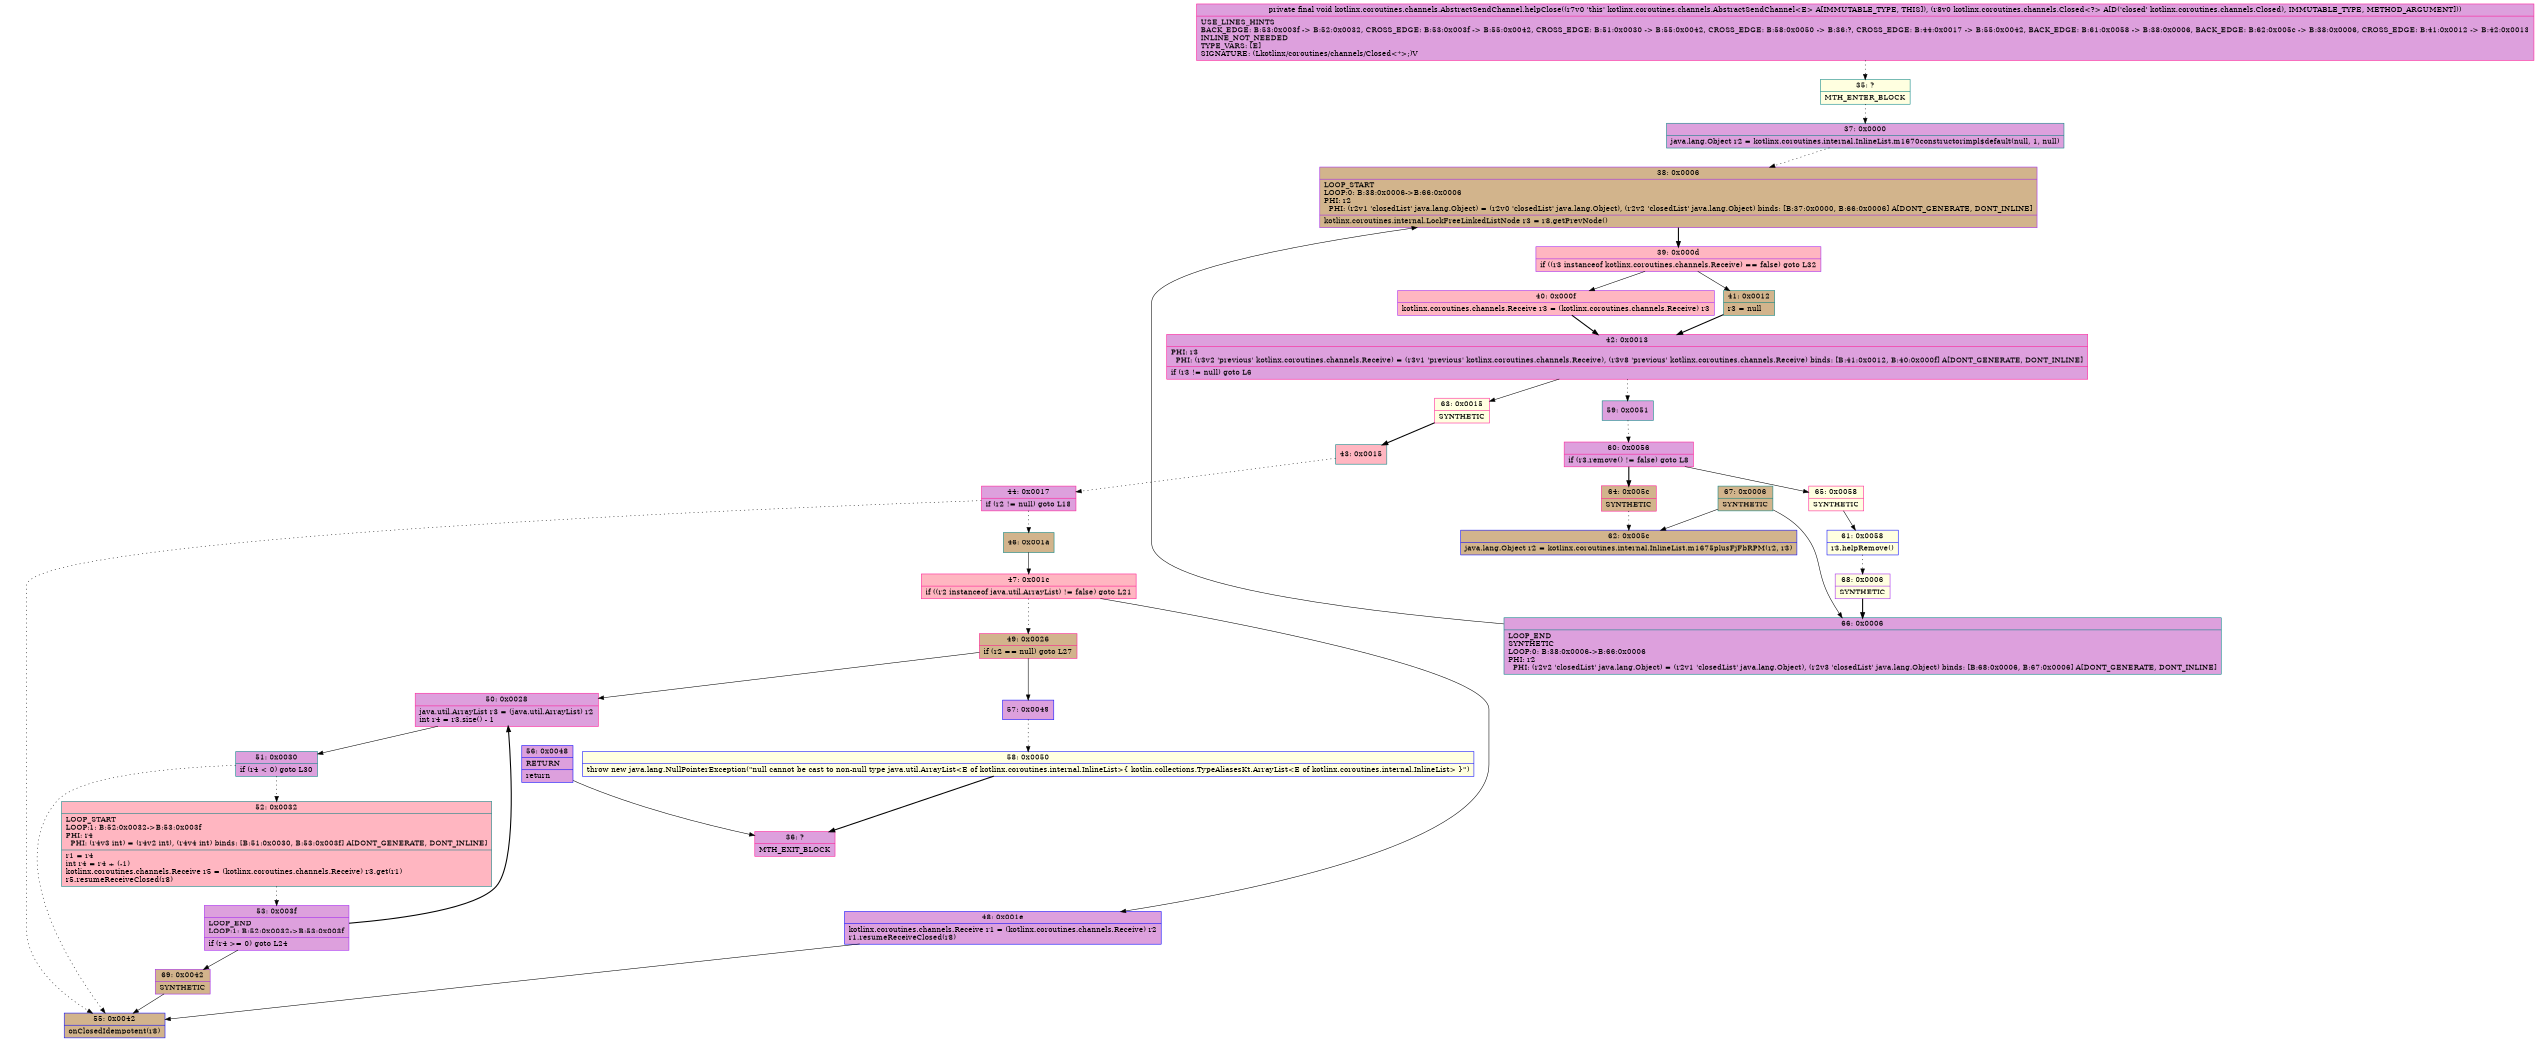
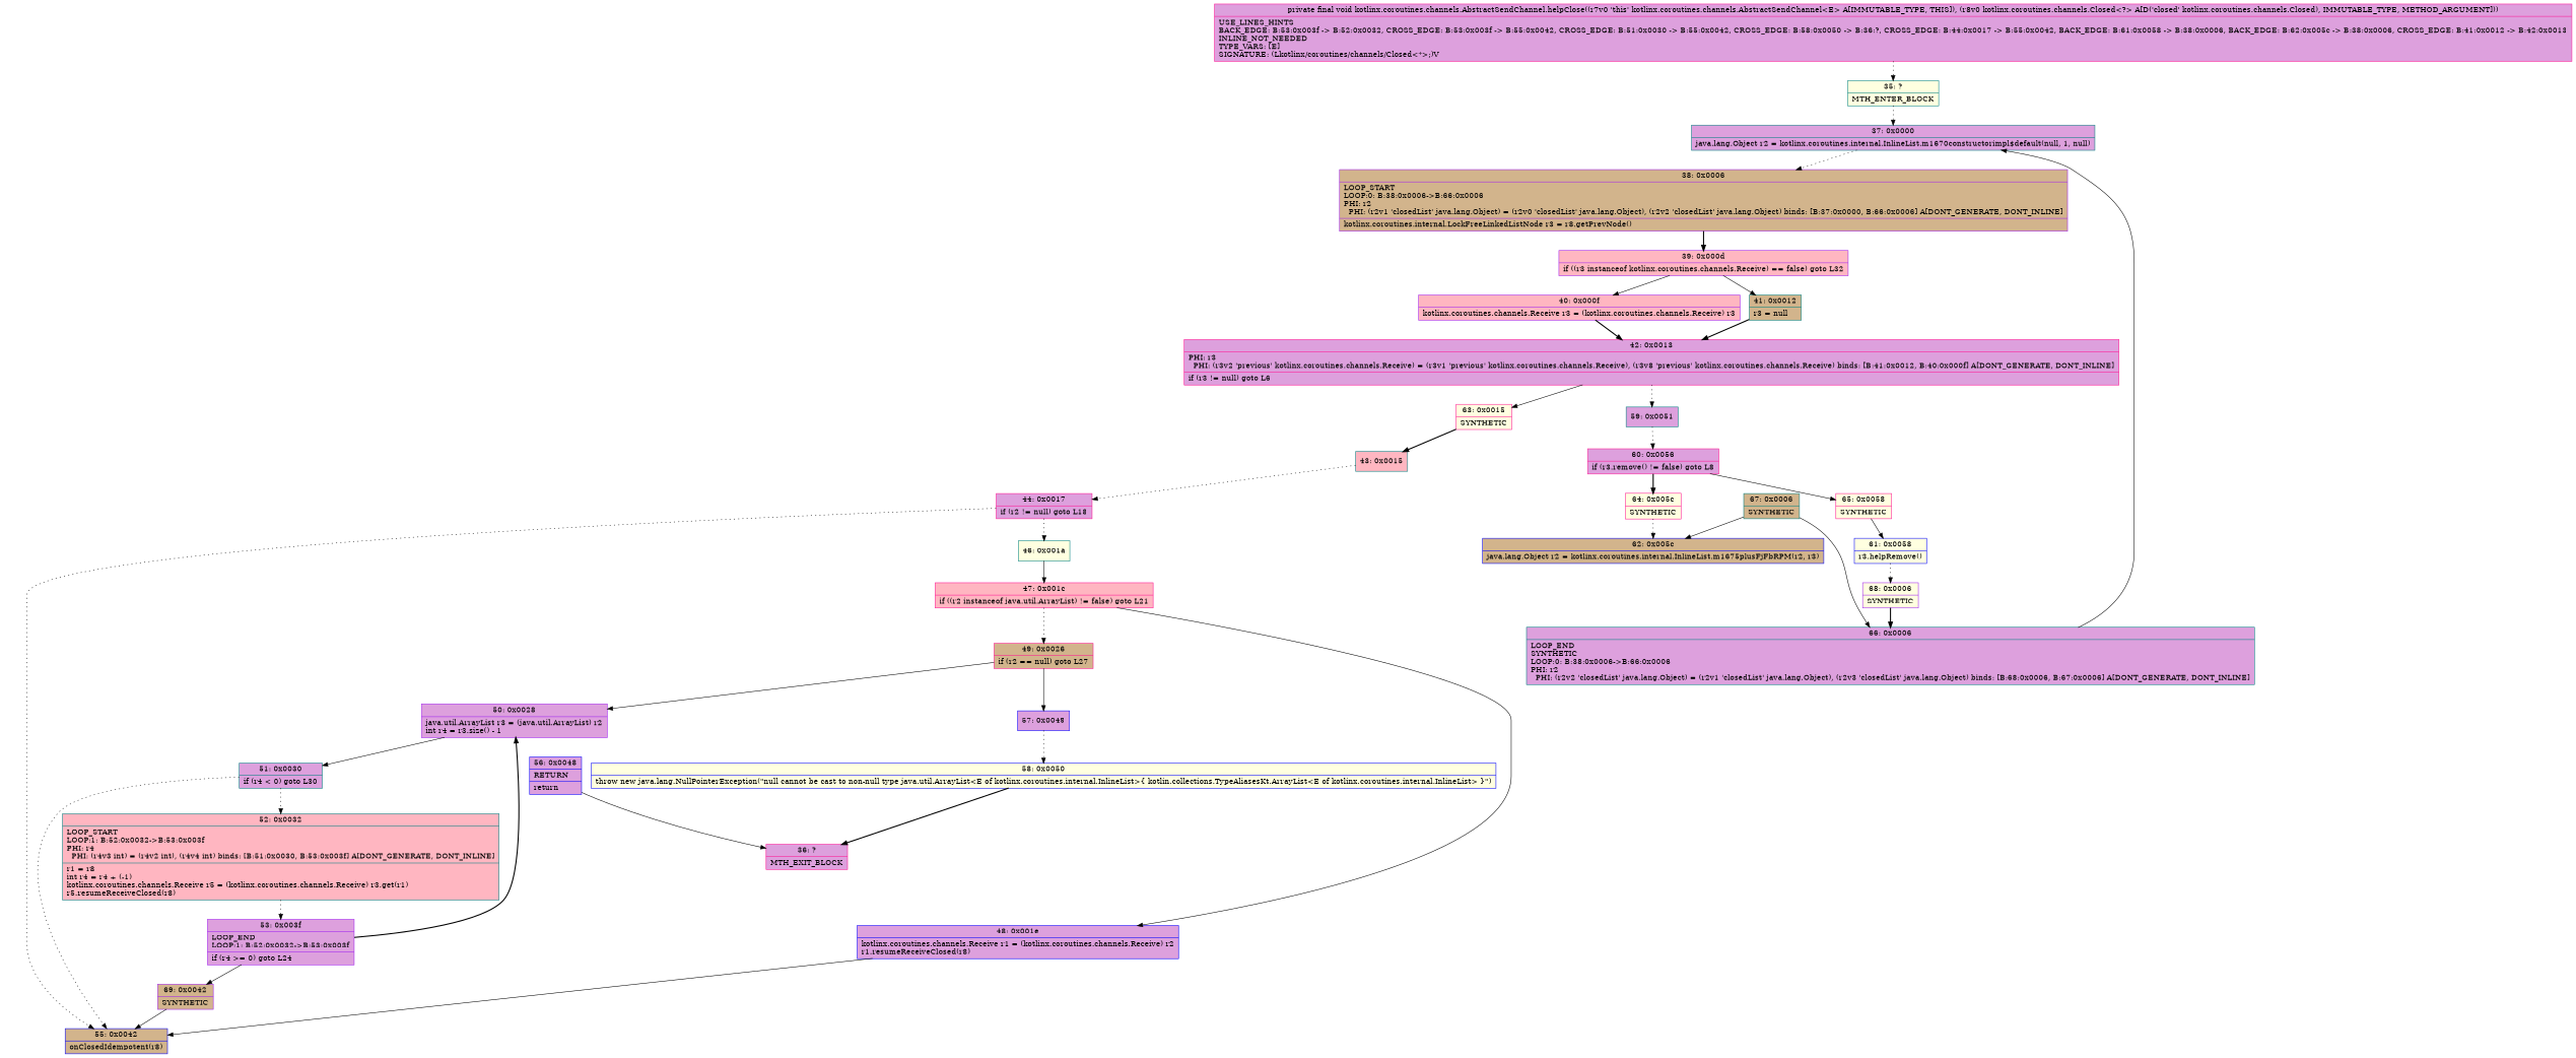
  digraph {
    node [color=teal fillcolor=plum shape=record style=filled]
    edge [style=solid]
    n1 [fillcolor=lightyellow label="{35\:\ ?|MTH_ENTER_BLOCK\l}"]
    n2 [label="{37\:\ 0x0000|java.lang.Object r2 = kotlinx.coroutines.internal.InlineList.m1670constructorimpl$default(null, 1, null)\l}"]
    n3 [color=purple fillcolor=tan label="{38\:\ 0x0006|LOOP_START\lLOOP:0: B:38:0x0006\-\>B:66:0x0006\lPHI: r2 \l  PHI: (r2v1 'closedList' java.lang.Object) = (r2v0 'closedList' java.lang.Object), (r2v2 'closedList' java.lang.Object) binds: [B:37:0x0000, B:66:0x0006] A[DONT_GENERATE, DONT_INLINE]\l|kotlinx.coroutines.internal.LockFreeLinkedListNode r3 = r8.getPrevNode()\l}"]
    n4 [color=purple fillcolor=lightpink label="{39\:\ 0x000d|if ((r3 instanceof kotlinx.coroutines.channels.Receive) == false) goto L32\l}"]
    n5 [color=purple fillcolor=lightpink label="{40\:\ 0x000f|kotlinx.coroutines.channels.Receive r3 = (kotlinx.coroutines.channels.Receive) r3\l}"]
    n6 [fillcolor=tan label="{41\:\ 0x0012|r3 = null\l}"]
    n7 [color=deeppink label="{42\:\ 0x0013|PHI: r3 \l  PHI: (r3v2 'previous' kotlinx.coroutines.channels.Receive) = (r3v1 'previous' kotlinx.coroutines.channels.Receive), (r3v8 'previous' kotlinx.coroutines.channels.Receive) binds: [B:41:0x0012, B:40:0x000f] A[DONT_GENERATE, DONT_INLINE]\l|if (r3 != null) goto L6\l}"]
    n8 [label="{59\:\ 0x0051}"]
    n9 [color=deeppink fillcolor=lightyellow label="{63\:\ 0x0015|SYNTHETIC\l}"]
    n10 [color=deeppink label="{60\:\ 0x0056|if (r3.remove() != false) goto L8\l}"]
    n11 [fillcolor=lightpink label="{43\:\ 0x0015}"]
-   n12 [color=deeppink fillcolor=tan label="{64\:\ 0x005c|SYNTHETIC\l}"]
+   n12 [color=deeppink fillcolor=lightyellow label="{64\:\ 0x005c|SYNTHETIC\l}"]
    n13 [color=deeppink fillcolor=lightyellow label="{65\:\ 0x0058|SYNTHETIC\l}"]
    n14 [color=blue fillcolor=tan label="{62\:\ 0x005c|java.lang.Object r2 = kotlinx.coroutines.internal.InlineList.m1675plusFjFbRPM(r2, r3)\l}"]
    n15 [color=blue fillcolor=lightyellow label="{61\:\ 0x0058|r3.helpRemove()\l}"]
    n16 [fillcolor=tan label="{67\:\ 0x0006|SYNTHETIC\l}"]
    n17 [label="{66\:\ 0x0006|LOOP_END\lSYNTHETIC\lLOOP:0: B:38:0x0006\-\>B:66:0x0006\lPHI: r2 \l  PHI: (r2v2 'closedList' java.lang.Object) = (r2v1 'closedList' java.lang.Object), (r2v3 'closedList' java.lang.Object) binds: [B:68:0x0006, B:67:0x0006] A[DONT_GENERATE, DONT_INLINE]\l}"]
    n18 [color=purple fillcolor=lightyellow label="{68\:\ 0x0006|SYNTHETIC\l}"]
    n19 [color=deeppink label="{44\:\ 0x0017|if (r2 != null) goto L18\l}"]
-   n20 [fillcolor=tan label="{46\:\ 0x001a}"]
+   n20 [fillcolor=lightyellow label="{46\:\ 0x001a}"]
    n21 [color=blue fillcolor=tan label="{55\:\ 0x0042|onClosedIdempotent(r8)\l}"]
    n22 [color=deeppink fillcolor=lightpink label="{47\:\ 0x001c|if ((r2 instanceof java.util.ArrayList) != false) goto L21\l}"]
    n23 [color=blue label="{48\:\ 0x001e|kotlinx.coroutines.channels.Receive r1 = (kotlinx.coroutines.channels.Receive) r2\lr1.resumeReceiveClosed(r8)\l}"]
    n24 [color=deeppink fillcolor=tan label="{49\:\ 0x0026|if (r2 == null) goto L27\l}"]
-   n25 [color=deeppink label="{50\:\ 0x0028|java.util.ArrayList r3 = (java.util.ArrayList) r2\lint r4 = r3.size() \- 1\l}"]
+   n25 [color=purple label="{50\:\ 0x0028|java.util.ArrayList r3 = (java.util.ArrayList) r2\lint r4 = r3.size() \- 1\l}"]
    n26 [color=blue label="{57\:\ 0x0049}"]
    n27 [label="{51\:\ 0x0030|if (r4 \< 0) goto L30\l}"]
    n28 [color=blue fillcolor=lightyellow label="{58\:\ 0x0050|throw new java.lang.NullPointerException(\"null cannot be cast to non\-null type java.util.ArrayList\<E of kotlinx.coroutines.internal.InlineList\>\{ kotlin.collections.TypeAliasesKt.ArrayList\<E of kotlinx.coroutines.internal.InlineList\> \}\")\l}"]
-   n29 [fillcolor=lightpink label="{52\:\ 0x0032|LOOP_START\lLOOP:1: B:52:0x0032\-\>B:53:0x003f\lPHI: r4 \l  PHI: (r4v3 int) = (r4v2 int), (r4v4 int) binds: [B:51:0x0030, B:53:0x003f] A[DONT_GENERATE, DONT_INLINE]\l|r1 = r4\lint r4 = r4 + (\-1)\lkotlinx.coroutines.channels.Receive r5 = (kotlinx.coroutines.channels.Receive) r3.get(r1)\lr5.resumeReceiveClosed(r8)\l}"]
+   n29 [fillcolor=lightpink label="{52\:\ 0x0032|LOOP_START\lLOOP:1: B:52:0x0032\-\>B:53:0x003f\lPHI: r4 \l  PHI: (r4v3 int) = (r4v2 int), (r4v4 int) binds: [B:51:0x0030, B:53:0x003f] A[DONT_GENERATE, DONT_INLINE]\l|r1 = r8\lint r4 = r4 + (\-1)\lkotlinx.coroutines.channels.Receive r5 = (kotlinx.coroutines.channels.Receive) r3.get(r1)\lr5.resumeReceiveClosed(r8)\l}"]
    n30 [color=purple label="{53\:\ 0x003f|LOOP_END\lLOOP:1: B:52:0x0032\-\>B:53:0x003f\l|if (r4 \>= 0) goto L24\l}"]
    n31 [color=purple fillcolor=tan label="{69\:\ 0x0042|SYNTHETIC\l}"]
    n32 [color=deeppink label="{36\:\ ?|MTH_EXIT_BLOCK\l}"]
    n33 [color=blue label="{56\:\ 0x0048|RETURN\l|return\l}"]
    n34 [color=deeppink label="{private final void kotlinx.coroutines.channels.AbstractSendChannel.helpClose((r7v0 'this' kotlinx.coroutines.channels.AbstractSendChannel\<E\> A[IMMUTABLE_TYPE, THIS]), (r8v0 kotlinx.coroutines.channels.Closed\<?\> A[D('closed' kotlinx.coroutines.channels.Closed), IMMUTABLE_TYPE, METHOD_ARGUMENT]))  | USE_LINES_HINTS\lBACK_EDGE: B:53:0x003f \-\> B:52:0x0032, CROSS_EDGE: B:53:0x003f \-\> B:55:0x0042, CROSS_EDGE: B:51:0x0030 \-\> B:55:0x0042, CROSS_EDGE: B:58:0x0050 \-\> B:36:?, CROSS_EDGE: B:44:0x0017 \-\> B:55:0x0042, BACK_EDGE: B:61:0x0058 \-\> B:38:0x0006, BACK_EDGE: B:62:0x005c \-\> B:38:0x0006, CROSS_EDGE: B:41:0x0012 \-\> B:42:0x0013\lINLINE_NOT_NEEDED\lTYPE_VARS: [E]\lSIGNATURE: (Lkotlinx\/coroutines\/channels\/Closed\<*\>;)V\l}"]
    n1 -> n2 [style=dotted]
    n2 -> n3 [style=dotted]
    n3 -> n4 [style=bold]
    n4 -> n5
    n4 -> n6
    n5 -> n7 [style=bold]
    n6 -> n7 [style=bold]
    n7 -> n8 [style=dotted]
    n7 -> n9
    n8 -> n10 [style=dotted]
    n9 -> n11 [style=bold]
    n10 -> n12 [style=bold]
    n10 -> n13
    n11 -> n19 [style=dotted]
    n12 -> n14 [style=dotted]
    n13 -> n15
    n15 -> n18 [style=dotted]
    n16 -> n14
    n16 -> n17
-   n17 -> n3
+   n17 -> n2
    n18 -> n17 [style=bold]
    n19 -> n20 [style=dotted]
    n19 -> n21 [style=dotted]
    n20 -> n22
    n22 -> n23
    n22 -> n24 [style=dotted]
    n23 -> n21
    n24 -> n25
    n24 -> n26
    n25 -> n27
    n26 -> n28 [style=dotted]
    n27 -> n21 [style=dotted]
    n27 -> n29 [style=dotted]
    n28 -> n32 [style=bold]
    n29 -> n30 [style=dotted]
    n30 -> n25 [style=bold]
    n30 -> n31
    n31 -> n21
    n33 -> n32
    n34 -> n1 [style=dotted]
  }
